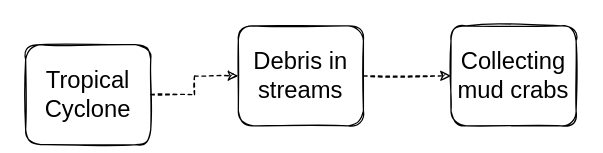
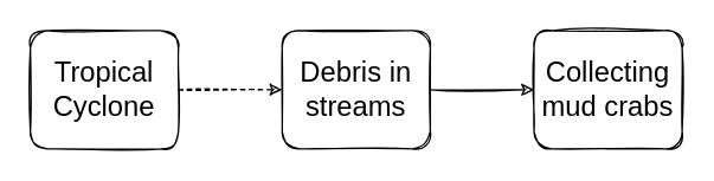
  <mxCell id="0" />
  <mxCell id="1" parent="0" />
  <mxCell id="2" value="&lt;font style=&quot;font-size: 19px&quot;&gt;Collecting mud crabs&lt;/font&gt;" style="text;html=1;fillColor=none;align=center;verticalAlign=middle;whiteSpace=wrap;rounded=1;strokeColor=#000000;shadow=0;sketch=1;" vertex="1" parent="1"><mxGeometry x="360" y="20" width="100" height="80" as="geometry" /></mxCell>
- <mxCell id="3" value="" style="edgeStyle=orthogonalEdgeStyle;rounded=0;orthogonalLoop=1;jettySize=auto;html=1;sketch=1;dashed=1;" edge="1" parent="1" source="4" target="2"><mxGeometry relative="1" as="geometry" /></mxCell>
+ <mxCell id="3" value="" style="edgeStyle=orthogonalEdgeStyle;rounded=0;orthogonalLoop=1;jettySize=auto;html=1;sketch=1;" edge="1" parent="1" source="4" target="2"><mxGeometry relative="1" as="geometry" /></mxCell>
  <mxCell id="4" value="&lt;font style=&quot;font-size: 19px&quot;&gt;Debris in streams&lt;/font&gt;" style="text;html=1;fillColor=none;align=center;verticalAlign=middle;whiteSpace=wrap;rounded=1;strokeColor=#000000;shadow=0;sketch=1;" vertex="1" parent="1"><mxGeometry x="190" y="20" width="100" height="80" as="geometry" /></mxCell>
  <mxCell id="5" value="" style="edgeStyle=orthogonalEdgeStyle;rounded=0;orthogonalLoop=1;jettySize=auto;html=1;sketch=1;dashed=1;" edge="1" parent="1" source="6" target="4"><mxGeometry relative="1" as="geometry" /></mxCell>
- <mxCell id="6" value="&lt;font style=&quot;font-size: 19px&quot;&gt;Tropical Cyclone&lt;/font&gt;" style="text;html=1;fillColor=none;align=center;verticalAlign=middle;whiteSpace=wrap;rounded=1;strokeColor=#000000;shadow=0;sketch=1;" vertex="1" parent="1"><mxGeometry x="20" y="35" width="100" height="80" as="geometry" /></mxCell>
+ <mxCell id="6" value="&lt;font style=&quot;font-size: 19px&quot;&gt;Tropical Cyclone&lt;/font&gt;" style="text;html=1;fillColor=none;align=center;verticalAlign=middle;whiteSpace=wrap;rounded=1;strokeColor=#000000;shadow=0;sketch=1;" vertex="1" parent="1"><mxGeometry y="20" width="100" height="80" as="geometry" x="20" /></mxCell>
